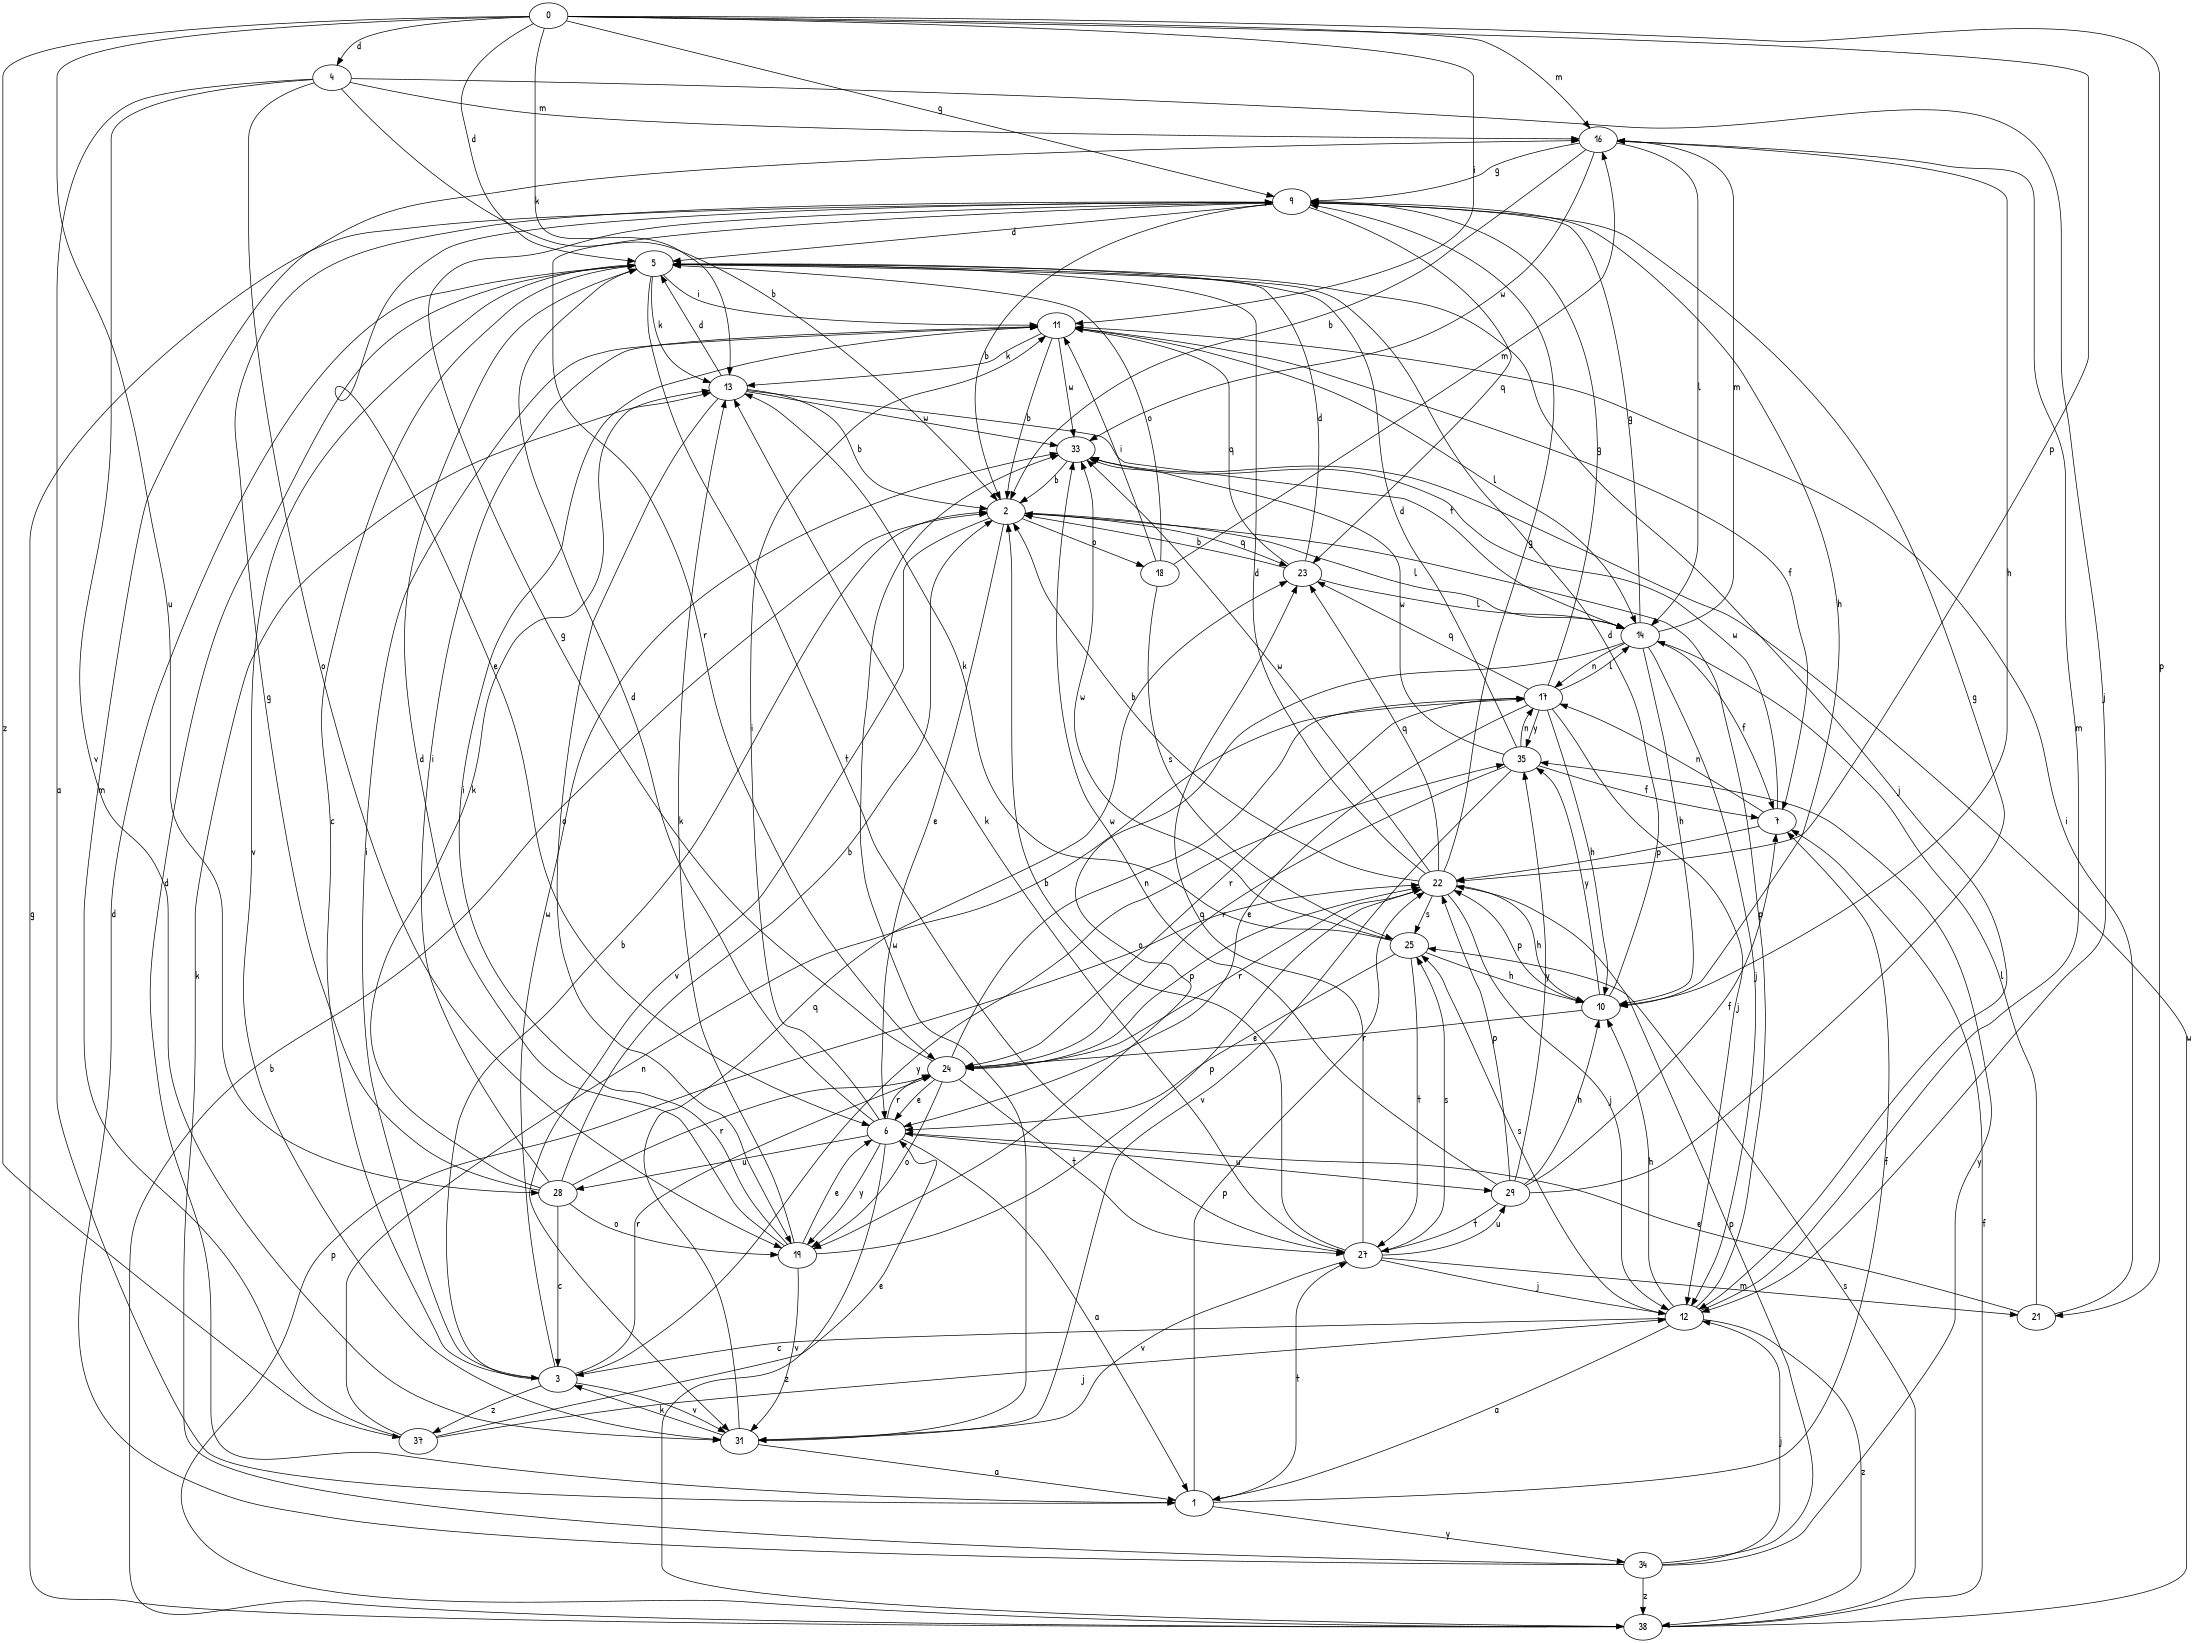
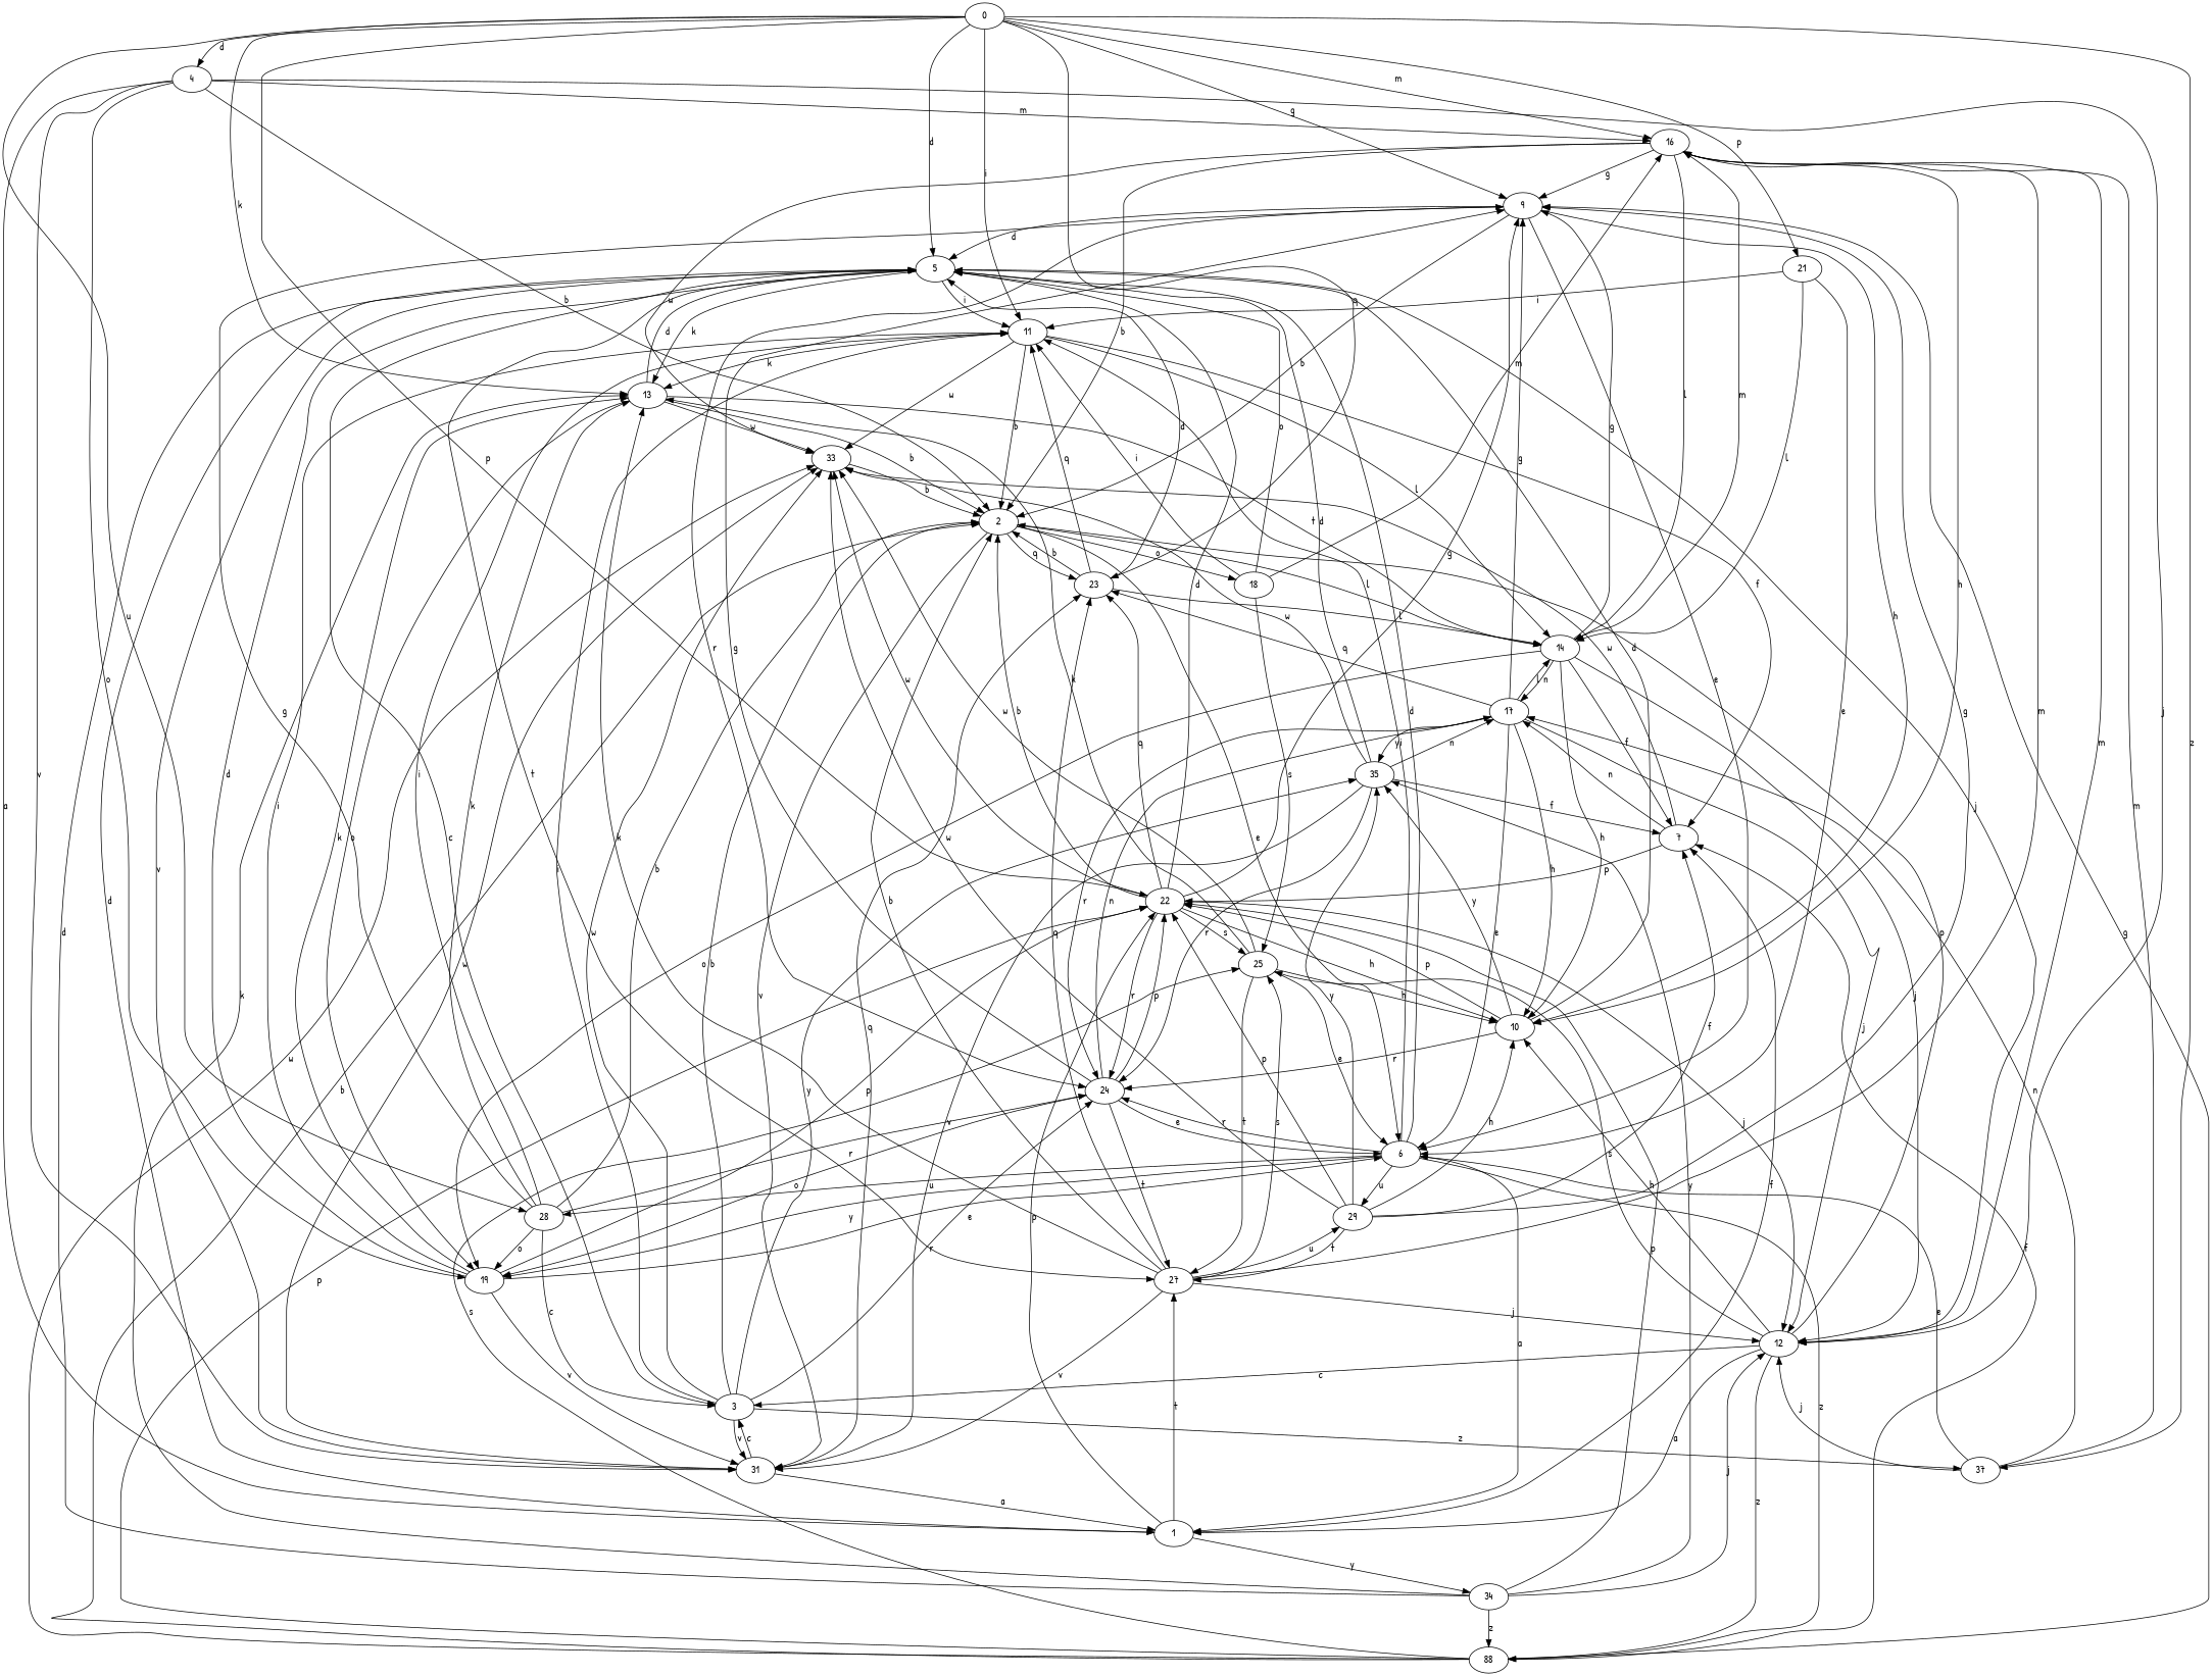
  strict digraph {
    fontname="Patrick Hand"
    node [fontname="Patrick Hand"]
    edge [fontname="Patrick Hand"]
    0
    4
    5
    9
    11
    13
    16
    21
    22
    23
    28
    37
    1
    2
    31
    12
    19
    27
    3
    6
    24
    10
    7
    14
    33
    25
    17
    34
    29
    35
-   38
+   38 [label=88]
    18
    0 -> 4 [label=d]
    0 -> 5 [label=d]
    0 -> 9 [label=g]
    0 -> 11 [label=i]
    0 -> 13 [label=k]
    0 -> 16 [label=m]
    0 -> 21 [label=p]
    0 -> 22 [label=p]
-   9 -> 23 [label=q]
+   0 -> 23 [label=q]
    0 -> 28 [label=u]
    0 -> 37 [label=z]
    4 -> 16 [label=m]
    4 -> 1 [label=a]
    4 -> 2 [label=b]
    4 -> 31 [label=v]
    4 -> 12 [label=j]
    4 -> 19 [label=o]
    5 -> 11 [label=i]
    5 -> 13 [label=k]
    5 -> 31 [label=v]
    5 -> 12 [label=j]
    5 -> 27 [label=t]
    5 -> 3 [label=c]
    9 -> 5 [label=d]
    9 -> 2 [label=b]
    9 -> 6 [label=e]
    9 -> 24 [label=r]
    9 -> 10 [label=h]
    11 -> 13 [label=k]
    11 -> 2 [label=b]
    11 -> 7 [label=f]
    11 -> 14 [label=l]
    11 -> 33 [label=w]
    13 -> 5 [label=d]
    13 -> 2 [label=b]
    13 -> 19 [label=o]
    13 -> 14 [label=t]
    13 -> 33 [label=w]
    16 -> 9 [label=g]
    16 -> 2 [label=b]
    16 -> 10 [label=h]
    16 -> 14 [label=l]
    16 -> 33 [label=w]
    21 -> 11 [label=i]
    21 -> 6 [label=e]
    21 -> 14 [label=l]
    22 -> 5 [label=d]
    22 -> 9 [label=g]
    22 -> 23 [label=q]
    22 -> 2 [label=b]
    22 -> 12 [label=j]
    22 -> 24 [label=r]
    22 -> 10 [label=h]
    22 -> 33 [label=w]
    22 -> 25 [label=s]
    23 -> 5 [label=d]
    23 -> 11 [label=q]
    23 -> 2 [label=b]
    23 -> 14 [label=l]
    28 -> 9 [label=g]
    28 -> 11 [label=i]
    28 -> 13 [label=k]
    28 -> 2 [label=b]
    28 -> 19 [label=o]
    28 -> 3 [label=c]
    28 -> 24 [label=r]
    37 -> 16 [label=m]
    37 -> 12 [label=j]
    37 -> 6 [label=e]
    37 -> 17 [label=n]
    1 -> 5 [label=d]
    1 -> 22 [label=p]
    1 -> 27 [label=t]
    1 -> 7 [label=f]
    1 -> 34 [label=y]
    2 -> 23 [label=q]
    2 -> 31 [label=v]
    2 -> 6 [label=e]
    2 -> 14 [label=l]
    2 -> 18 [label=o]
    31 -> 23 [label=q]
    31 -> 1 [label=a]
-   31 -> 3 [label=k]
+   31 -> 3 [label=c]
    31 -> 33 [label=w]
    12 -> 16 [label=m]
    12 -> 1 [label=a]
    12 -> 2 [label=p]
    12 -> 3 [label=c]
    12 -> 10 [label=h]
    12 -> 25 [label=s]
    12 -> 38 [label=z]
    19 -> 5 [label=d]
    19 -> 11 [label=i]
    19 -> 13 [label=k]
    19 -> 22 [label=p]
    19 -> 31 [label=v]
    19 -> 6 [label=e]
    27 -> 13 [label=k]
-   27 -> 21 [label=m]
+   27 -> 16 [label=m]
    27 -> 23 [label=q]
    27 -> 2 [label=b]
    27 -> 31 [label=v]
    27 -> 12 [label=j]
    27 -> 25 [label=s]
    27 -> 29 [label=u]
    3 -> 11 [label=i]
    3 -> 37 [label=z]
    3 -> 2 [label=b]
    3 -> 31 [label=v]
    3 -> 24 [label=r]
    3 -> 33 [label=w]
    3 -> 35 [label=y]
    6 -> 5 [label=d]
    6 -> 11 [label=i]
    6 -> 28 [label=u]
    6 -> 1 [label=a]
    6 -> 19 [label=y]
    6 -> 24 [label=r]
    6 -> 29 [label=u]
    6 -> 38 [label=z]
    24 -> 9 [label=g]
    24 -> 22 [label=p]
    24 -> 19 [label=o]
    24 -> 27 [label=t]
    24 -> 6 [label=e]
    24 -> 17 [label=n]
    10 -> 5 [label=d]
    10 -> 22 [label=p]
    10 -> 24 [label=r]
    10 -> 35 [label=y]
    7 -> 22 [label=p]
    7 -> 33 [label=w]
    7 -> 17 [label=n]
    14 -> 9 [label=g]
    14 -> 16 [label=m]
    14 -> 12 [label=j]
    14 -> 19 [label=o]
    14 -> 10 [label=h]
    14 -> 7 [label=f]
    14 -> 17 [label=n]
    33 -> 2 [label=b]
    25 -> 13 [label=k]
    25 -> 27 [label=t]
    25 -> 6 [label=e]
    25 -> 10 [label=h]
    25 -> 33 [label=w]
    17 -> 9 [label=g]
    17 -> 23 [label=q]
    17 -> 12 [label=j]
    17 -> 6 [label=e]
    17 -> 24 [label=r]
    17 -> 10 [label=h]
    17 -> 14 [label=l]
    17 -> 35 [label=y]
    34 -> 5 [label=d]
    34 -> 13 [label=k]
    34 -> 22 [label=p]
    34 -> 12 [label=j]
    34 -> 35 [label=y]
    34 -> 38 [label=z]
    29 -> 9 [label=g]
    29 -> 22 [label=p]
    29 -> 27 [label=t]
    29 -> 10 [label=h]
    29 -> 7 [label=f]
    29 -> 33 [label=w]
    29 -> 35 [label=y]
    35 -> 5 [label=d]
    35 -> 31 [label=v]
    35 -> 24 [label=r]
    35 -> 7 [label=f]
    35 -> 33 [label=w]
    35 -> 17 [label=n]
    38 -> 9 [label=g]
    38 -> 22 [label=p]
    38 -> 2 [label=b]
    38 -> 7 [label=f]
    38 -> 33 [label=w]
    38 -> 25 [label=s]
    18 -> 5 [label=o]
    18 -> 11 [label=i]
    18 -> 16 [label=m]
    18 -> 25 [label=s]
  }
